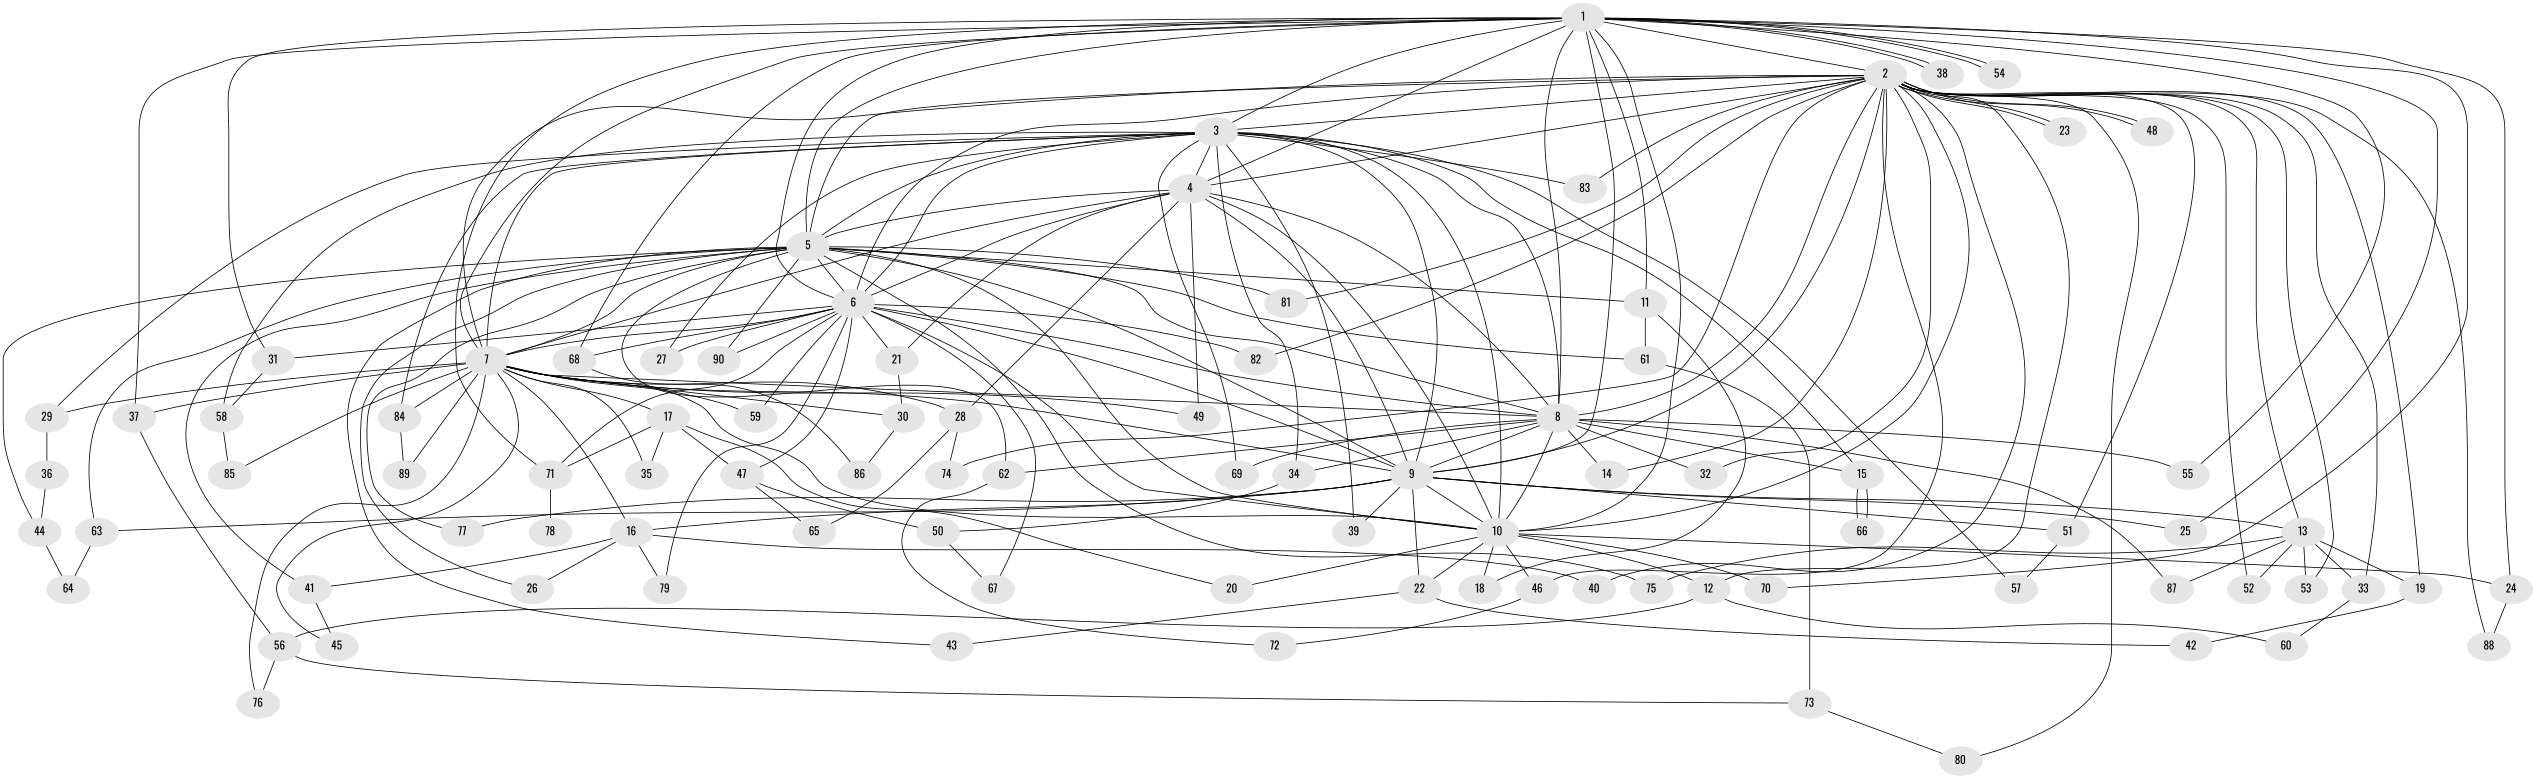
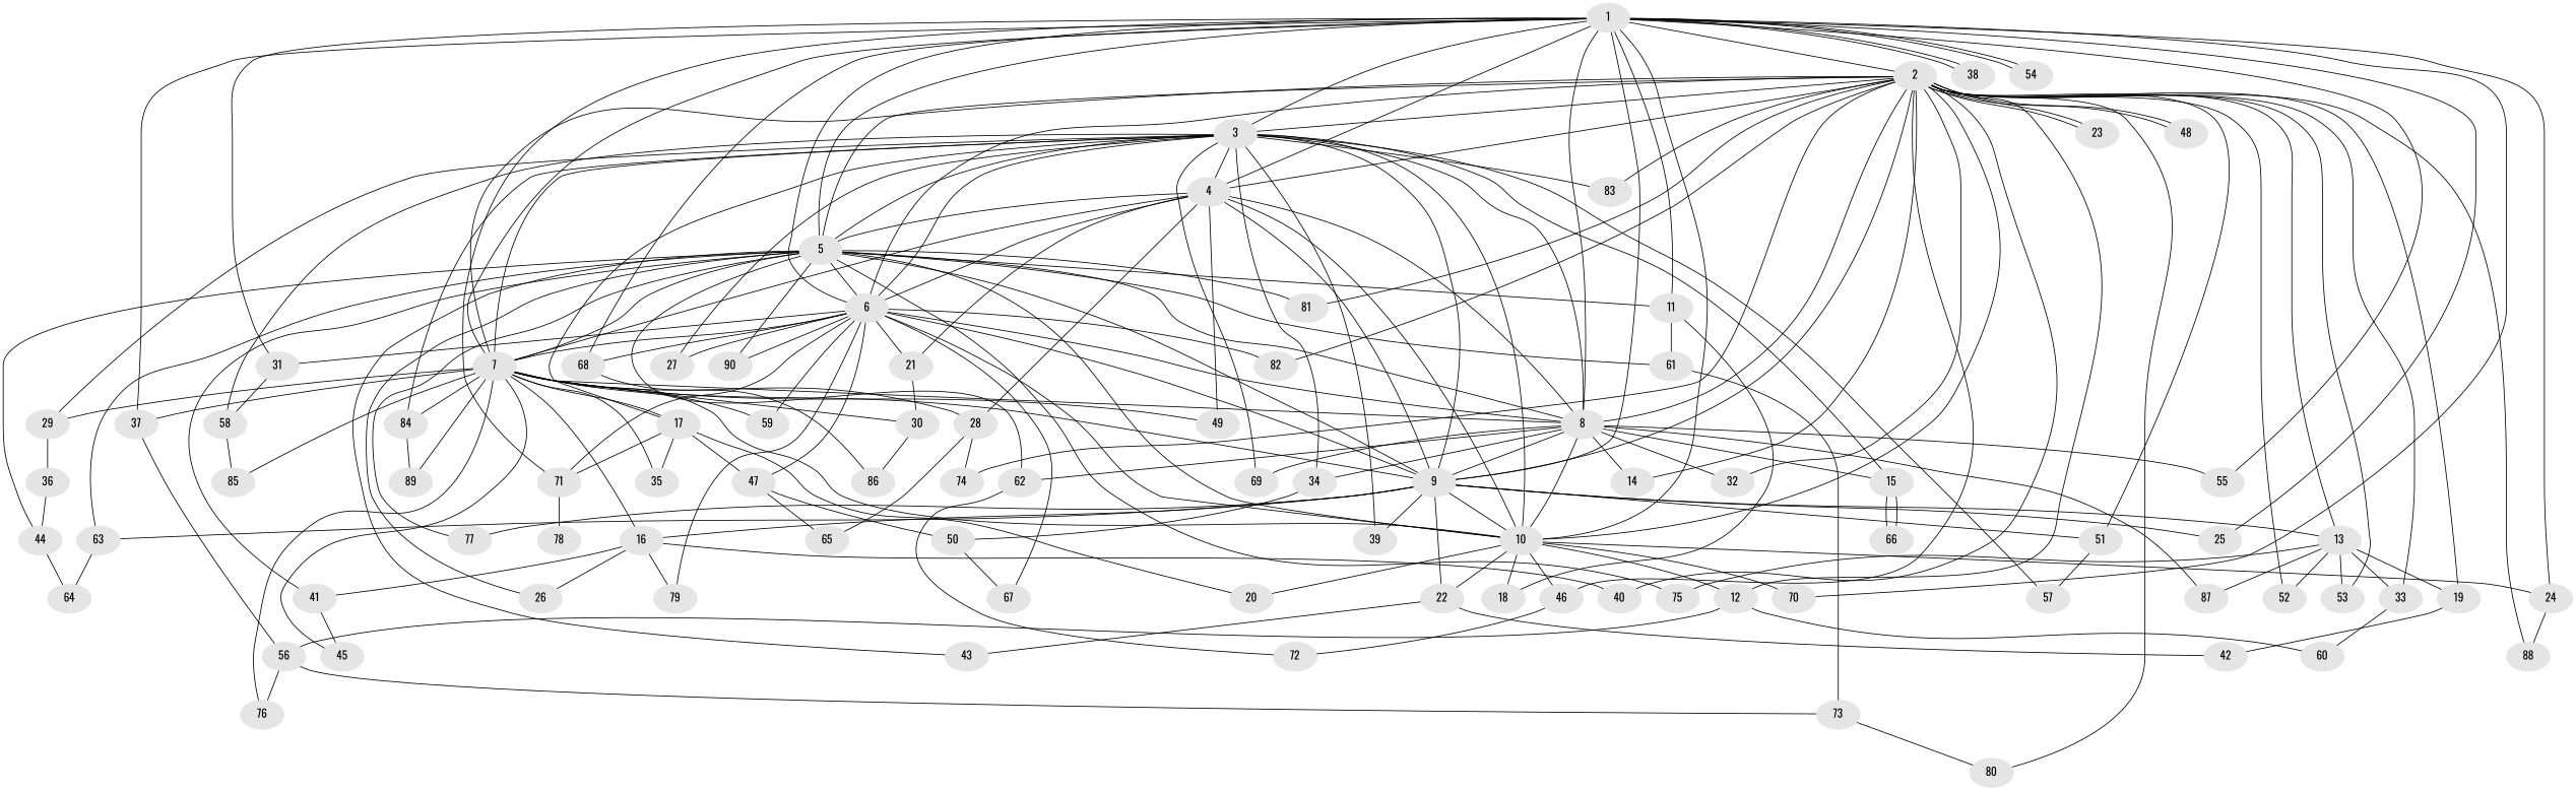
  graph {
    fontname=Oswald
    node [color=gray90 fontname=Oswald style=filled]
    edge [fontname=Oswald]
    1
    2
    3
    4
    5
    6
    7
    8
    9
    10
    11
    24
    25
    31
    37
    38
    54
    55
    68
    70
    71
    12
    13
    14
    19
    23
    32
    33
    40
    46
    48
    51
    52
    53
    74
    80
    81
    82
    83
    88
    15
    17
    27
    29
    34
    39
    57
    58
    69
    84
    21
    28
    49
    26
    41
    43
    44
    61
    62
    63
    75
    77
    90
    47
    59
    67
    79
    16
    30
    35
    45
    76
    85
    89
    87
    22
    18
    20
    56
    86
    78
    60
    42
    36
    72
    66
    50
    65
    64
    73
    1 -- 2
    1 -- 3
    1 -- 4
    1 -- 5
    1 -- 6
    1 -- 7
    1 -- 8
    1 -- 9
    1 -- 10
    1 -- 11
    1 -- 24
    1 -- 25
    1 -- 31
    1 -- 37
    1 -- 38
    1 -- 38
    1 -- 54
    1 -- 54
    1 -- 55
    1 -- 68
    1 -- 70
    1 -- 71
    2 -- 3
    2 -- 4
    2 -- 5
    2 -- 6
    2 -- 7
    2 -- 8
    2 -- 9
    2 -- 10
    2 -- 12
    2 -- 13
    2 -- 14
    2 -- 19
    2 -- 23
    2 -- 23
    2 -- 32
    2 -- 33
    2 -- 40
    2 -- 46
    2 -- 48
    2 -- 48
    2 -- 51
    2 -- 52
    2 -- 53
    2 -- 74
    2 -- 80
    2 -- 81
    2 -- 82
    2 -- 83
    2 -- 88
    3 -- 4
    3 -- 5
    3 -- 6
    3 -- 7
    3 -- 8
    3 -- 9
    3 -- 10
    3 -- 83
    3 -- 15
+   3 -- 17
    3 -- 27
    3 -- 29
    3 -- 34
    3 -- 39
    3 -- 57
    3 -- 58
    3 -- 69
    3 -- 84
    4 -- 5
    4 -- 6
    4 -- 7
    4 -- 8
    4 -- 9
    4 -- 10
    4 -- 21
    4 -- 28
    4 -- 49
    5 -- 6
    5 -- 7
    5 -- 8
    5 -- 9
    5 -- 10
    5 -- 11
    5 -- 81
    5 -- 26
    5 -- 41
    5 -- 43
    5 -- 44
    5 -- 61
    5 -- 62
    5 -- 63
    5 -- 75
    5 -- 77
    5 -- 90
    6 -- 7
    6 -- 8
    6 -- 9
    6 -- 10
    6 -- 31
    6 -- 68
    6 -- 71
    6 -- 82
    6 -- 27
    6 -- 21
    6 -- 90
    6 -- 47
    6 -- 59
    6 -- 67
    6 -- 79
    7 -- 8
    7 -- 9
    7 -- 10
    7 -- 37
    7 -- 17
    7 -- 29
    7 -- 84
    7 -- 28
    7 -- 49
    7 -- 59
    7 -- 16
    7 -- 30
    7 -- 35
    7 -- 45
    7 -- 76
    7 -- 85
    7 -- 89
    8 -- 9
    8 -- 10
    8 -- 55
    8 -- 14
    8 -- 32
    8 -- 15
    8 -- 34
    8 -- 69
    8 -- 62
    8 -- 87
    9 -- 10
    9 -- 25
    9 -- 13
    9 -- 51
    9 -- 39
    9 -- 63
    9 -- 77
    9 -- 16
    9 -- 22
    10 -- 24
    10 -- 70
    10 -- 12
    10 -- 46
    10 -- 22
    10 -- 18
    10 -- 20
    11 -- 61
    11 -- 18
    24 -- 88
    31 -- 58
    37 -- 56
    68 -- 86
    71 -- 78
    12 -- 56
    12 -- 60
    13 -- 19
    13 -- 33
    13 -- 52
    13 -- 53
    13 -- 75
    13 -- 87
    19 -- 42
    33 -- 60
    46 -- 72
    51 -- 57
    15 -- 66
    15 -- 66
    17 -- 71
    17 -- 47
    17 -- 35
    17 -- 20
    29 -- 36
    34 -- 50
    58 -- 85
    84 -- 89
    21 -- 30
    28 -- 74
    28 -- 65
    41 -- 45
    44 -- 64
    61 -- 73
    62 -- 72
    63 -- 64
    47 -- 50
    47 -- 65
    16 -- 40
    16 -- 26
    16 -- 41
    16 -- 79
    30 -- 86
    22 -- 43
    22 -- 42
    56 -- 76
    56 -- 73
    36 -- 44
    50 -- 67
    73 -- 80
  }
